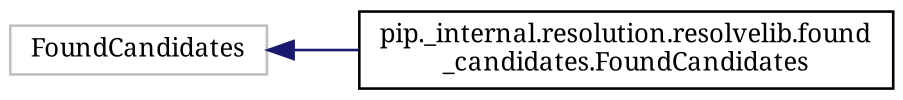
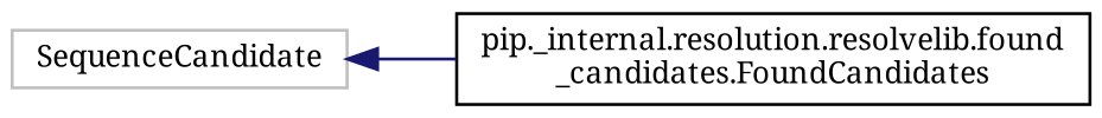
  digraph {
    rankdir=LR
    fontname="Noto Serif"
    node [fillcolor=white fontname="Noto Serif" fontsize=10 shape=record style=filled]
-   n1 [color=grey75 height=0.2 label=FoundCandidates width=0.4]
+   n1 [color=grey75 height=0.2 label=SequenceCandidate width=0.4]
    n2 [color=black height=0.2 label="pip._internal.resolution.resolvelib.found\l_candidates.FoundCandidates" width=0.4]
    n1 -> n2 [color=midnightblue dir=back fontname="Noto Serif" fontsize=10 labelfontname=Helvetica labelfontsize=10 style=solid]
  }
